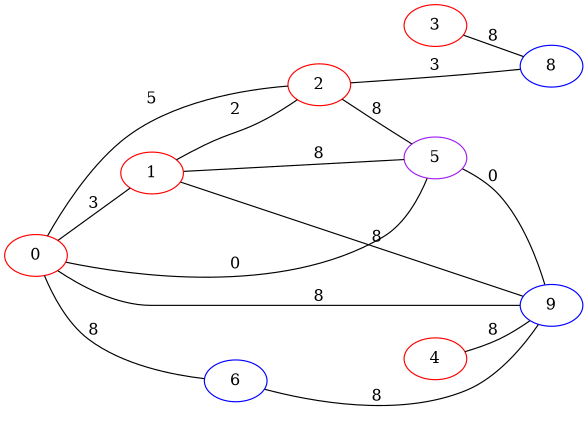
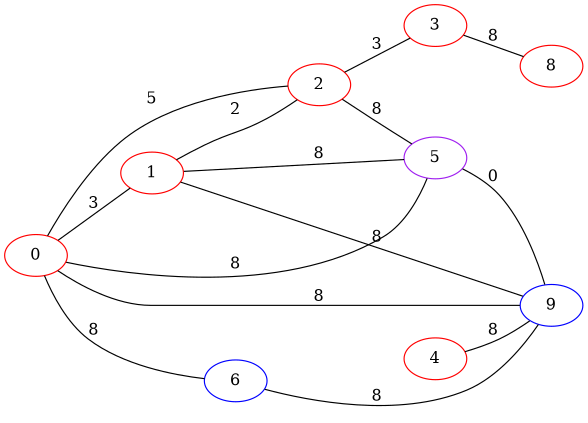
  graph {
    rankdir=LR
    node [color=red weight=1]
    0
    1
    2
    5 [color=purple weight=4]
    6 [color=blue weight=3]
    9 [color=blue weight=3]
    3
-   8 [color=blue weight=3]
+   8 [weight=3]
    4
    0 -- 1 [label=3]
    0 -- 2 [label=5]
-   0 -- 5 [label=0]
+   0 -- 5 [label=8]
    0 -- 6 [label=8]
    0 -- 9 [label=8]
    1 -- 2 [label=2]
    1 -- 5 [label=8]
    1 -- 9 [label=8]
    2 -- 5 [label=8]
-   2 -- 8 [label=3]
+   2 -- 3 [label=3]
    5 -- 9 [label=0]
    6 -- 9 [label=8]
    3 -- 8 [label=8]
    4 -- 9 [label=8]
  }
